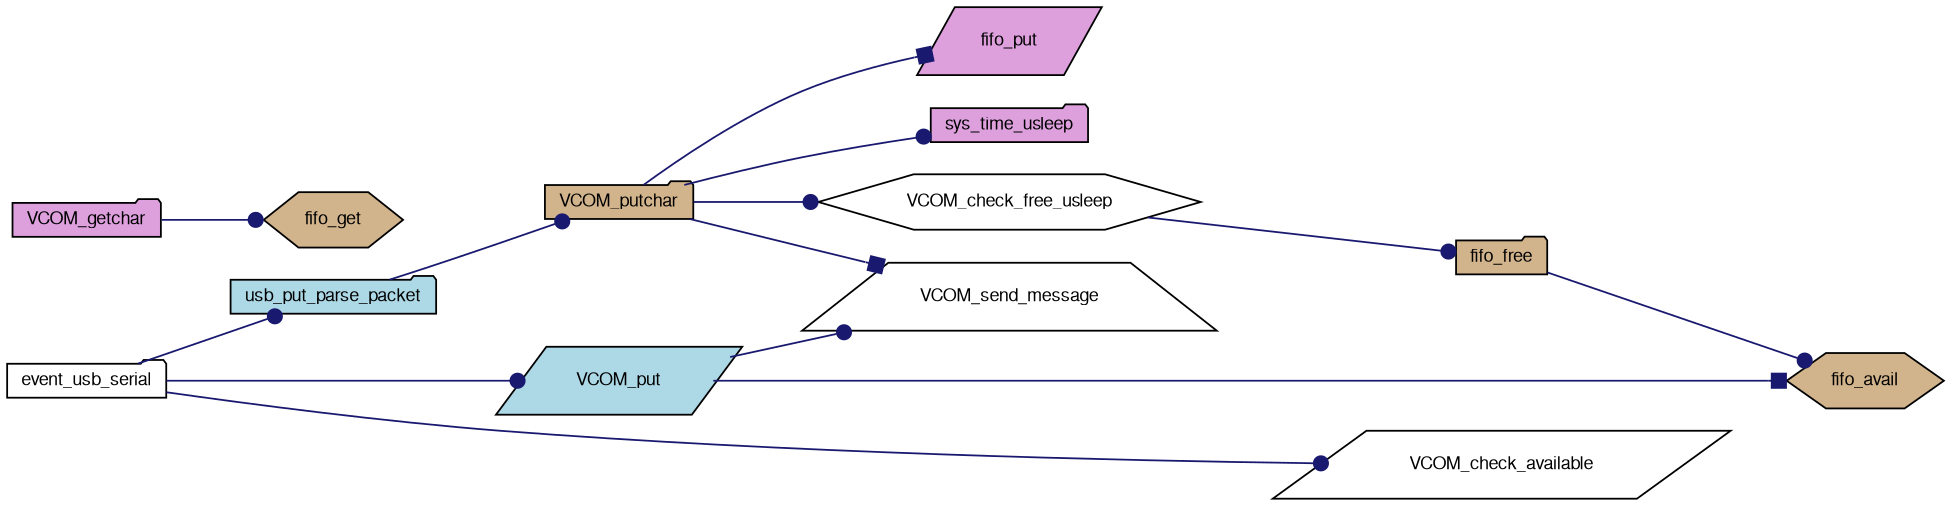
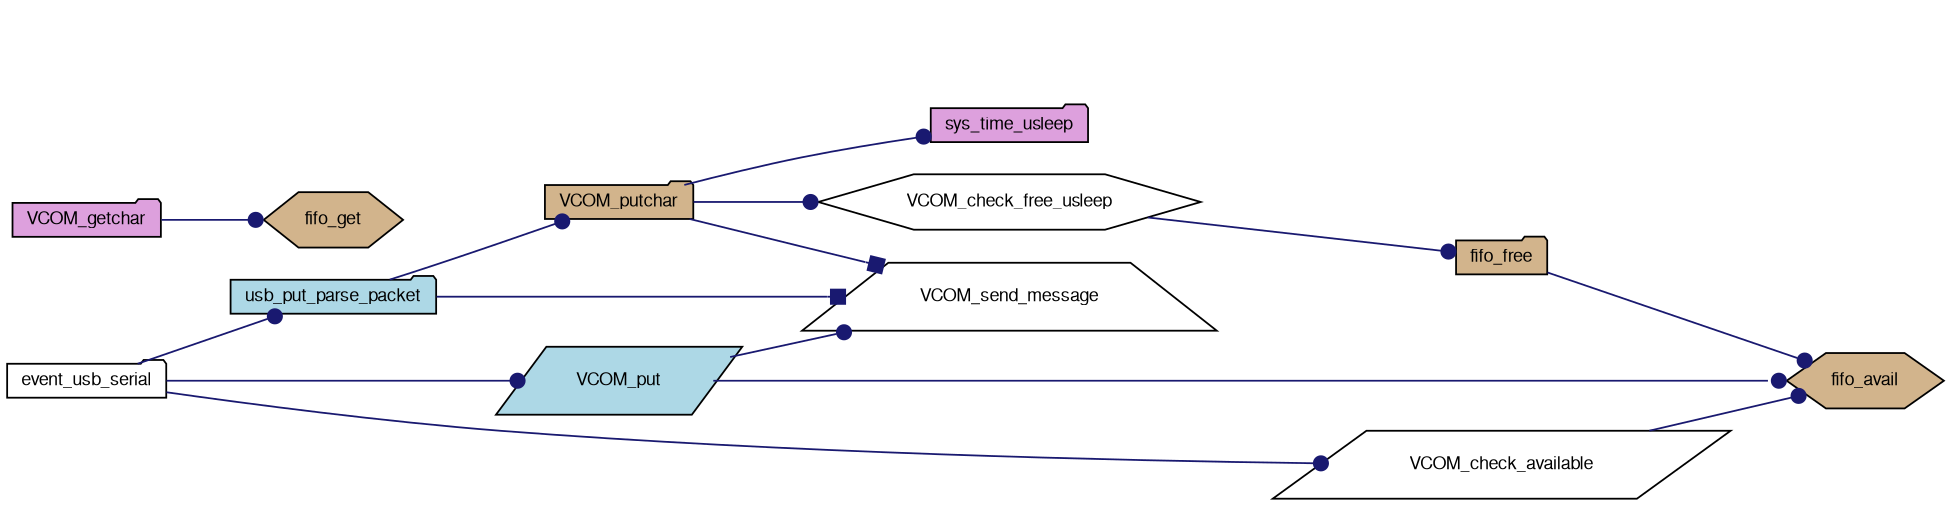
  digraph {
    rankdir=LR
    node [color=black fillcolor=white fontname=FreeSans fontsize=10 shape=folder style=filled]
    edge [arrowhead=dot color=midnightblue fontname=FreeSans fontsize=10 labelfontname=FreeSans labelfontsize=10 style=solid]
    n1 [fontcolor=black height=0.2 label=event_usb_serial width=0.4]
    n2 [fillcolor=lightblue height=0.2 label=usb_put_parse_packet width=0.4]
    n3 [height=0.2 label=VCOM_check_available shape=parallelogram width=0.4]
    n4 [fillcolor=lightblue height=0.2 label=VCOM_put shape=parallelogram width=0.4]
    n5 [fillcolor=tan height=0.2 label=VCOM_putchar width=0.4]
    n6 [height=0.2 label=VCOM_send_message shape=trapezium width=0.4]
    n7 [fillcolor=tan height=0.2 label=fifo_avail shape=hexagon width=0.4]
    n8 [fillcolor=plum height=0.2 label=VCOM_getchar width=0.4]
    n9 [fillcolor=tan height=0.2 label=fifo_get shape=hexagon width=0.4]
-   n10 [fillcolor=plum height=0.2 label=fifo_put shape=parallelogram width=0.4]
    n11 [fillcolor=plum height=0.2 label=sys_time_usleep width=0.4]
    n12 [height=0.2 label=VCOM_check_free_usleep shape=hexagon width=0.4]
    n13 [fillcolor=tan height=0.2 label=fifo_free width=0.4]
    n1 -> n2
    n1 -> n3
    n1 -> n4
    n2 -> n5
+   n2 -> n6 [arrowhead=box]
+   n3 -> n7
    n4 -> n6
-   n4 -> n7 [arrowhead=box]
+   n4 -> n7
    n5 -> n6 [arrowhead=box]
-   n5 -> n10 [arrowhead=box]
    n5 -> n11
    n5 -> n12
    n8 -> n9
    n12 -> n13
    n13 -> n7
  }
